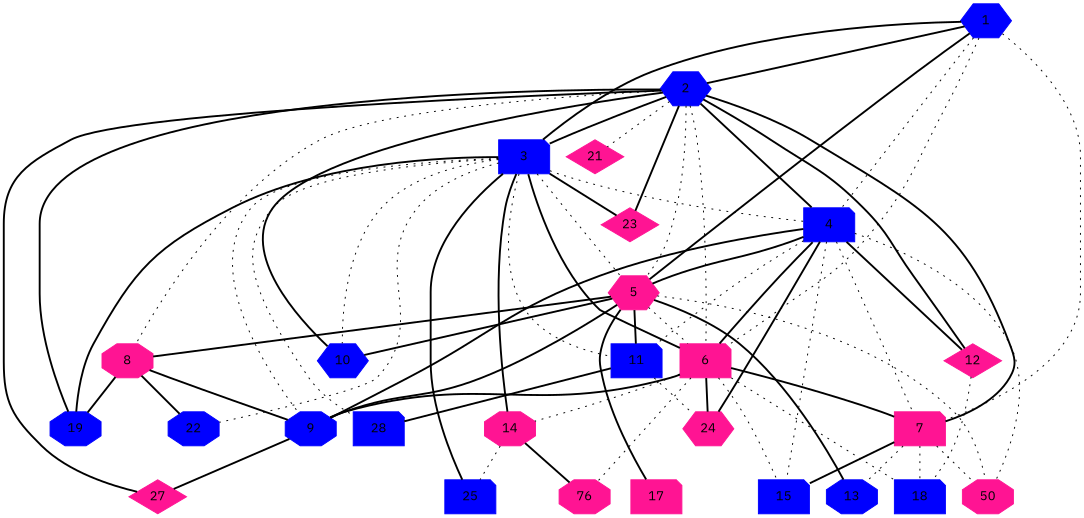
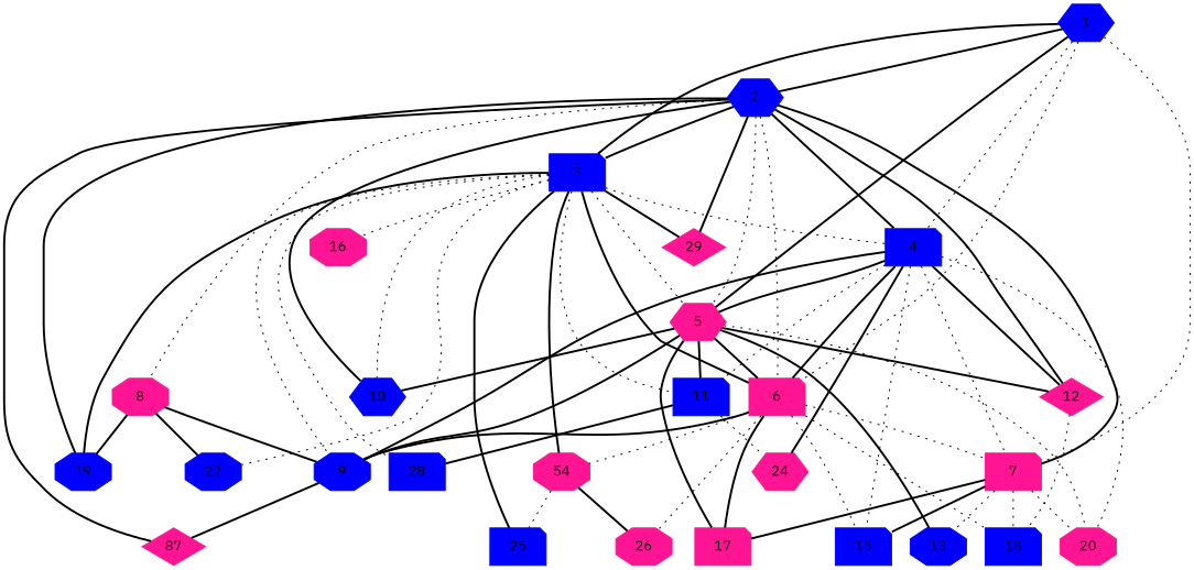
  graph {
    fontname="IBM Plex Sans"
    node [color=blue fontname="IBM Plex Sans" shape=note style=filled]
    edge [fontname="IBM Plex Sans" style=bold weight=1.0]
    1 [shape=hexagon]
    2 [shape=hexagon]
    3
    4
    5 [color=deeppink shape=hexagon]
    6 [color=deeppink]
    7 [color=deeppink]
    8 [color=deeppink shape=octagon]
    10 [shape=hexagon]
    12 [color=deeppink shape=diamond]
    19 [shape=octagon]
-   21 [color=deeppink shape=diamond]
-   23 [color=deeppink shape=diamond]
-   27 [color=deeppink shape=diamond]
+   23 [color=deeppink shape=diamond label=29]
+   27 [color=deeppink shape=diamond label=87]
    9 [shape=octagon]
    11
-   14 [color=deeppink shape=octagon]
+   14 [color=deeppink shape=octagon label=54]
+   16 [color=deeppink shape=octagon]
    22 [shape=octagon]
    25
    28
    15
-   20 [color=deeppink shape=octagon label=50]
+   20 [color=deeppink shape=octagon]
    24 [color=deeppink shape=hexagon]
    13 [shape=octagon]
    17 [color=deeppink]
    18
-   26 [color=deeppink shape=octagon label=76]
+   26 [color=deeppink shape=octagon]
    1 -- 2 [weight=4.0]
    1 -- 3
    1 -- 4 [style=dotted]
    1 -- 5 [weight=3.0]
    1 -- 6 [style=dotted weight=2.0]
    1 -- 7 [style=dotted weight=8.0]
    2 -- 3 [weight=3.0]
    2 -- 4 [weight=4.0]
    2 -- 5 [style=dotted weight=6.0]
    2 -- 6 [style=dotted weight=6.0]
    2 -- 7
    2 -- 8 [style=dotted weight=4.0]
    2 -- 10
    2 -- 12 [weight=2.0]
    2 -- 19
-   2 -- 21 [style=dotted]
    2 -- 23
    2 -- 27
    3 -- 4 [style=dotted]
    3 -- 5 [style=dotted weight=3.0]
    3 -- 6 [weight=2.0]
    3 -- 10 [style=dotted]
    3 -- 19
    3 -- 23
    3 -- 9 [style=dotted]
    3 -- 11 [style=dotted]
    3 -- 14
+   3 -- 16 [style=dotted]
    3 -- 22 [style=dotted]
    3 -- 25
    3 -- 28 [style=dotted]
    4 -- 5 [weight=2.0]
    4 -- 6 [weight=3.0]
    4 -- 7 [style=dotted]
    4 -- 12
    4 -- 9
    4 -- 11 [style=dotted]
    4 -- 15 [style=dotted]
    4 -- 20 [style=dotted]
    4 -- 24
-   5 -- 6 [style=dotted weight=4.0]
+   5 -- 6 [weight=4.0]
    5 -- 10
-   5 -- 8
+   5 -- 12
    5 -- 9 [weight=3.0]
    5 -- 11
    5 -- 20 [style=dotted]
    5 -- 13
    5 -- 17
-   6 -- 7 [weight=2.0]
+   6 -- 7 [style=dotted weight=2.0]
    6 -- 9
    6 -- 14 [style=dotted]
    6 -- 15 [style=dotted]
-   6 -- 24
+   6 -- 17
    6 -- 18 [style=dotted]
    6 -- 26 [style=dotted]
    7 -- 15
    7 -- 20 [style=dotted]
    7 -- 13 [style=dotted]
+   7 -- 17
    7 -- 18 [style=dotted]
    8 -- 19
    8 -- 9
    8 -- 22
    12 -- 18 [style=dotted]
    9 -- 27
    11 -- 28
    11 -- 24 [style=dotted]
    14 -- 25 [style=dotted]
    14 -- 26
  }
